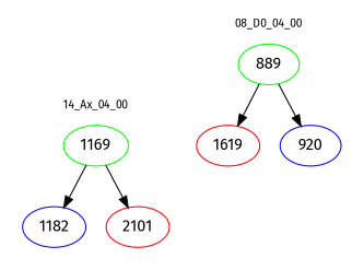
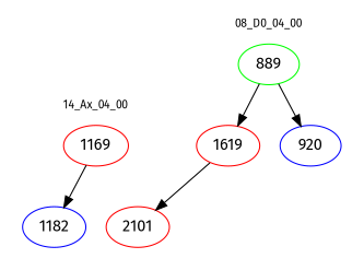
  digraph {
    fontname="Fira Sans"
    node [color=green fontname="Fira Sans"]
    edge [color=black fontname="Fira Sans"]
-   n1 [label=1169]
+   n1 [color=red label=1169]
    n2 [color=blue label=1182]
    n3 [color=red label=2101]
    n4 [label=889]
    n5 [color=red label=1619]
    n6 [color=blue label=920]
    subgraph cluster_1 {
      color=white
      fontsize=10
      label="14_Ax_04_00"
      n1
      n2
      n3
    }
    subgraph cluster_2 {
      color=white
      fontsize=10
      label="08_D0_04_00"
      n4
      n5
      n6
    }
    n1 -> n2
-   n1 -> n3
+   n5 -> n3
    n4 -> n5
    n4 -> n6
  }
